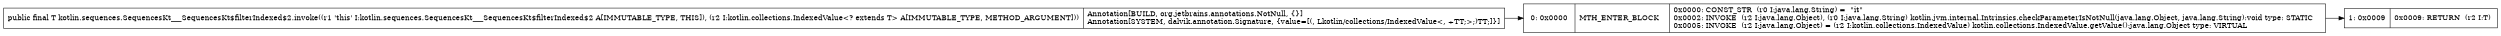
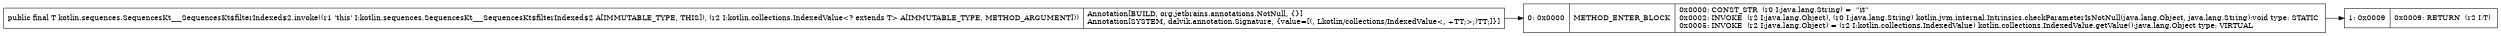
  digraph {
    rankdir=LR
    node [shape=record]
-   n1 [label="{0\:\ 0x0000|MTH_ENTER_BLOCK\l|0x0000: CONST_STR  (r0 I:java.lang.String) =  \"it\" \l0x0002: INVOKE  (r2 I:java.lang.Object), (r0 I:java.lang.String) kotlin.jvm.internal.Intrinsics.checkParameterIsNotNull(java.lang.Object, java.lang.String):void type: STATIC \l0x0005: INVOKE  (r2 I:java.lang.Object) = (r2 I:kotlin.collections.IndexedValue) kotlin.collections.IndexedValue.getValue():java.lang.Object type: VIRTUAL \l}"]
+   n1 [label="{0\:\ 0x0000|METHOD_ENTER_BLOCK\l|0x0000: CONST_STR  (r0 I:java.lang.String) =  \"it\" \l0x0002: INVOKE  (r2 I:java.lang.Object), (r0 I:java.lang.String) kotlin.jvm.internal.Intrinsics.checkParameterIsNotNull(java.lang.Object, java.lang.String):void type: STATIC \l0x0005: INVOKE  (r2 I:java.lang.Object) = (r2 I:kotlin.collections.IndexedValue) kotlin.collections.IndexedValue.getValue():java.lang.Object type: VIRTUAL \l}"]
    n2 [label="{1\:\ 0x0009|0x0009: RETURN  (r2 I:T) \l}"]
    n3 [label="{public final T kotlin.sequences.SequencesKt___SequencesKt$filterIndexed$2.invoke((r1 'this' I:kotlin.sequences.SequencesKt___SequencesKt$filterIndexed$2 A[IMMUTABLE_TYPE, THIS]), (r2 I:kotlin.collections.IndexedValue\<? extends T\> A[IMMUTABLE_TYPE, METHOD_ARGUMENT]))  | Annotation[BUILD, org.jetbrains.annotations.NotNull, \{\}]\lAnnotation[SYSTEM, dalvik.annotation.Signature, \{value=[(, Lkotlin\/collections\/IndexedValue\<, +TT;\>;)TT;]\}]\l}"]
    n1 -> n2
    n3 -> n1
  }
